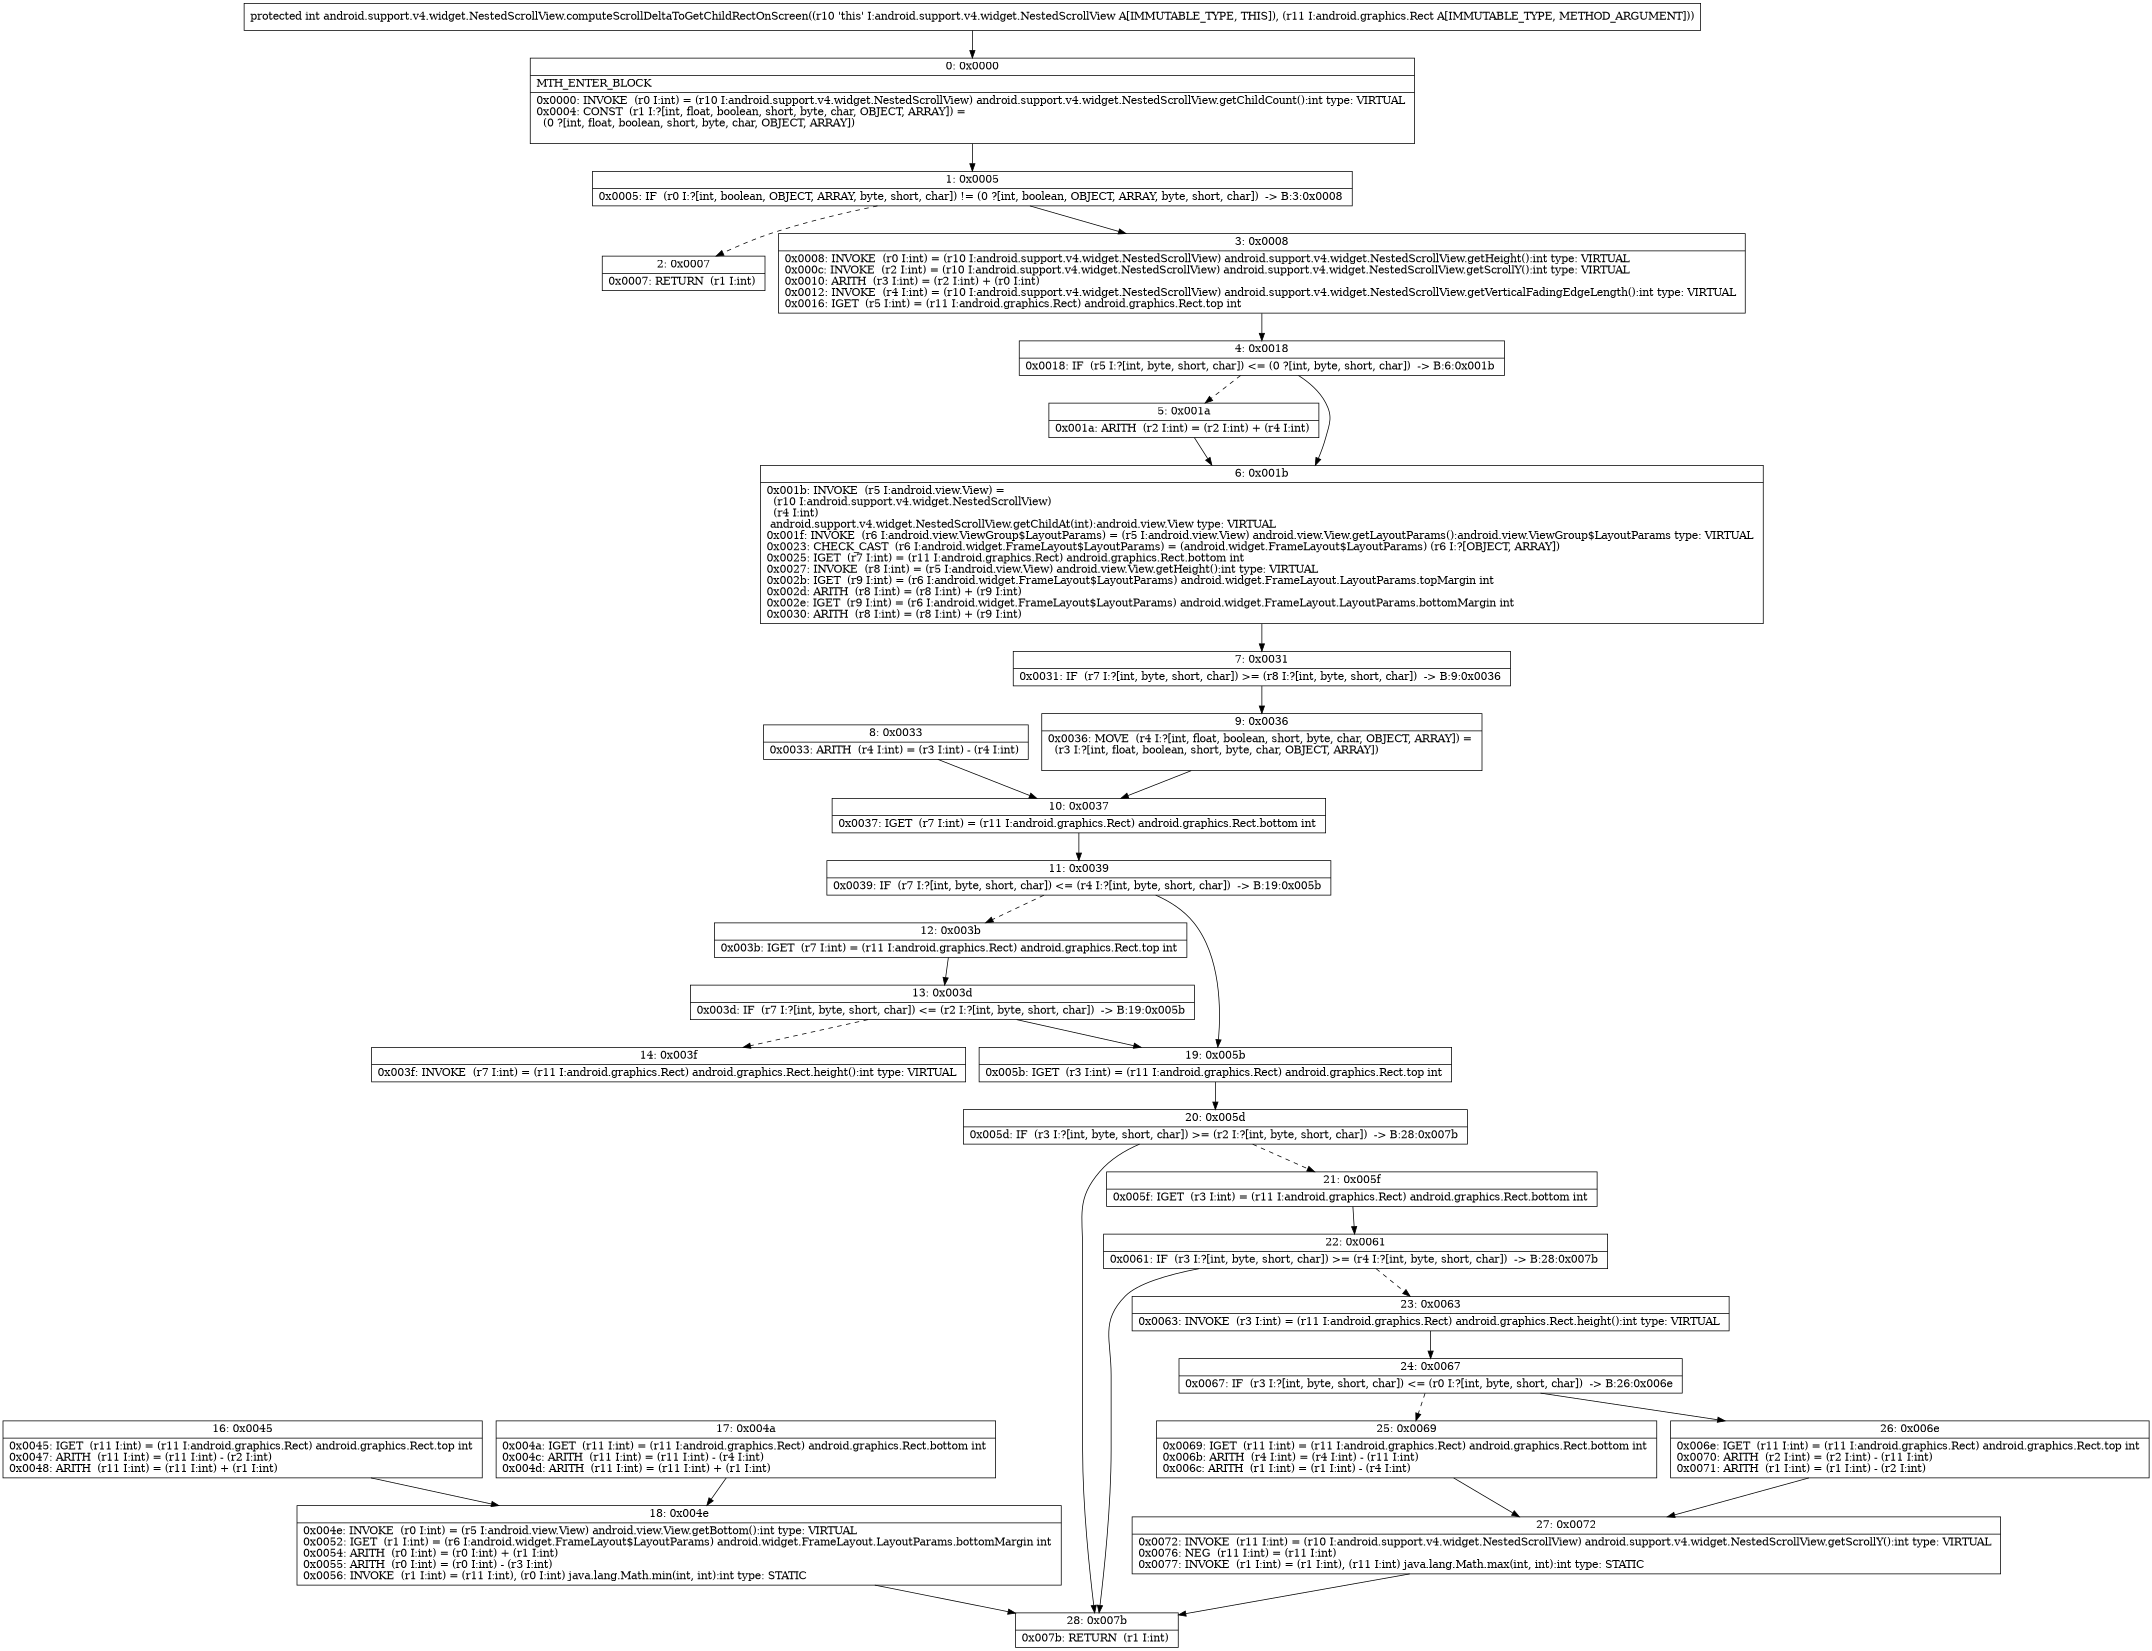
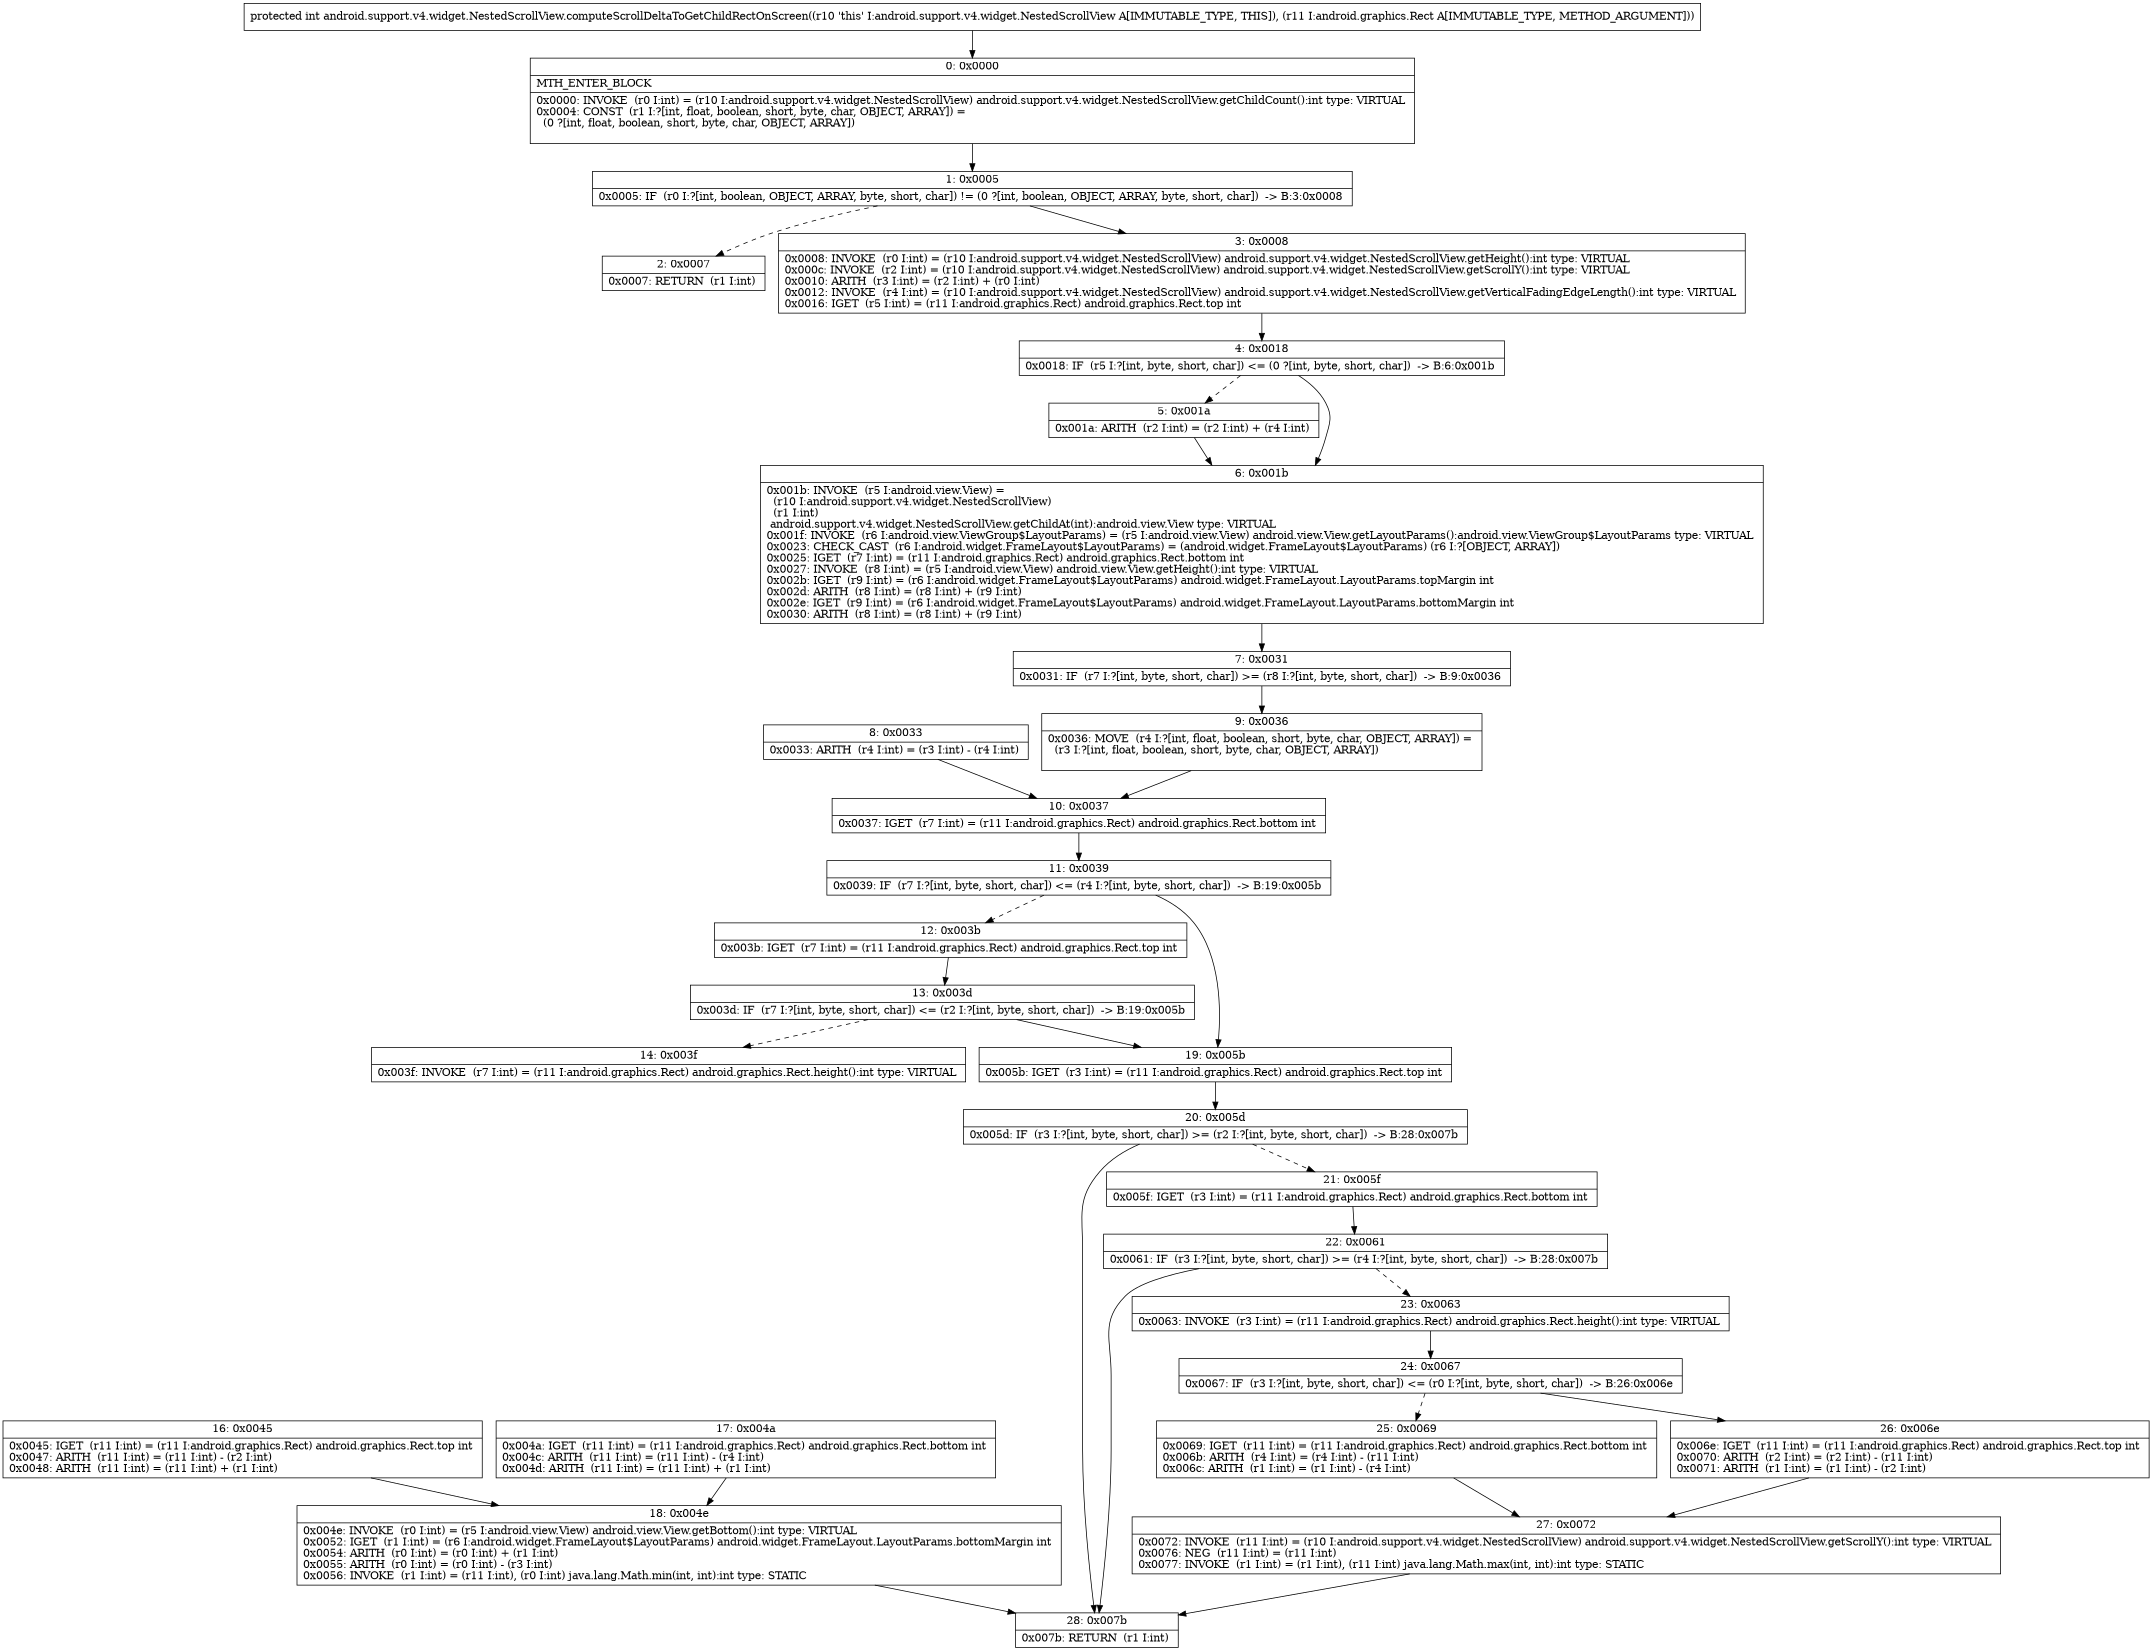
  digraph {
    node [shape=record]
    n1 [label="{0\:\ 0x0000|MTH_ENTER_BLOCK\l|0x0000: INVOKE  (r0 I:int) = (r10 I:android.support.v4.widget.NestedScrollView) android.support.v4.widget.NestedScrollView.getChildCount():int type: VIRTUAL \l0x0004: CONST  (r1 I:?[int, float, boolean, short, byte, char, OBJECT, ARRAY]) = \l  (0 ?[int, float, boolean, short, byte, char, OBJECT, ARRAY])\l \l}"]
    n2 [label="{1\:\ 0x0005|0x0005: IF  (r0 I:?[int, boolean, OBJECT, ARRAY, byte, short, char]) != (0 ?[int, boolean, OBJECT, ARRAY, byte, short, char])  \-\> B:3:0x0008 \l}"]
    n3 [label="{2\:\ 0x0007|0x0007: RETURN  (r1 I:int) \l}"]
    n4 [label="{3\:\ 0x0008|0x0008: INVOKE  (r0 I:int) = (r10 I:android.support.v4.widget.NestedScrollView) android.support.v4.widget.NestedScrollView.getHeight():int type: VIRTUAL \l0x000c: INVOKE  (r2 I:int) = (r10 I:android.support.v4.widget.NestedScrollView) android.support.v4.widget.NestedScrollView.getScrollY():int type: VIRTUAL \l0x0010: ARITH  (r3 I:int) = (r2 I:int) + (r0 I:int) \l0x0012: INVOKE  (r4 I:int) = (r10 I:android.support.v4.widget.NestedScrollView) android.support.v4.widget.NestedScrollView.getVerticalFadingEdgeLength():int type: VIRTUAL \l0x0016: IGET  (r5 I:int) = (r11 I:android.graphics.Rect) android.graphics.Rect.top int \l}"]
    n5 [label="{4\:\ 0x0018|0x0018: IF  (r5 I:?[int, byte, short, char]) \<= (0 ?[int, byte, short, char])  \-\> B:6:0x001b \l}"]
    n6 [label="{5\:\ 0x001a|0x001a: ARITH  (r2 I:int) = (r2 I:int) + (r4 I:int) \l}"]
-   n7 [label="{6\:\ 0x001b|0x001b: INVOKE  (r5 I:android.view.View) = \l  (r10 I:android.support.v4.widget.NestedScrollView)\l  (r4 I:int)\l android.support.v4.widget.NestedScrollView.getChildAt(int):android.view.View type: VIRTUAL \l0x001f: INVOKE  (r6 I:android.view.ViewGroup$LayoutParams) = (r5 I:android.view.View) android.view.View.getLayoutParams():android.view.ViewGroup$LayoutParams type: VIRTUAL \l0x0023: CHECK_CAST  (r6 I:android.widget.FrameLayout$LayoutParams) = (android.widget.FrameLayout$LayoutParams) (r6 I:?[OBJECT, ARRAY]) \l0x0025: IGET  (r7 I:int) = (r11 I:android.graphics.Rect) android.graphics.Rect.bottom int \l0x0027: INVOKE  (r8 I:int) = (r5 I:android.view.View) android.view.View.getHeight():int type: VIRTUAL \l0x002b: IGET  (r9 I:int) = (r6 I:android.widget.FrameLayout$LayoutParams) android.widget.FrameLayout.LayoutParams.topMargin int \l0x002d: ARITH  (r8 I:int) = (r8 I:int) + (r9 I:int) \l0x002e: IGET  (r9 I:int) = (r6 I:android.widget.FrameLayout$LayoutParams) android.widget.FrameLayout.LayoutParams.bottomMargin int \l0x0030: ARITH  (r8 I:int) = (r8 I:int) + (r9 I:int) \l}"]
+   n7 [label="{6\:\ 0x001b|0x001b: INVOKE  (r5 I:android.view.View) = \l  (r10 I:android.support.v4.widget.NestedScrollView)\l  (r1 I:int)\l android.support.v4.widget.NestedScrollView.getChildAt(int):android.view.View type: VIRTUAL \l0x001f: INVOKE  (r6 I:android.view.ViewGroup$LayoutParams) = (r5 I:android.view.View) android.view.View.getLayoutParams():android.view.ViewGroup$LayoutParams type: VIRTUAL \l0x0023: CHECK_CAST  (r6 I:android.widget.FrameLayout$LayoutParams) = (android.widget.FrameLayout$LayoutParams) (r6 I:?[OBJECT, ARRAY]) \l0x0025: IGET  (r7 I:int) = (r11 I:android.graphics.Rect) android.graphics.Rect.bottom int \l0x0027: INVOKE  (r8 I:int) = (r5 I:android.view.View) android.view.View.getHeight():int type: VIRTUAL \l0x002b: IGET  (r9 I:int) = (r6 I:android.widget.FrameLayout$LayoutParams) android.widget.FrameLayout.LayoutParams.topMargin int \l0x002d: ARITH  (r8 I:int) = (r8 I:int) + (r9 I:int) \l0x002e: IGET  (r9 I:int) = (r6 I:android.widget.FrameLayout$LayoutParams) android.widget.FrameLayout.LayoutParams.bottomMargin int \l0x0030: ARITH  (r8 I:int) = (r8 I:int) + (r9 I:int) \l}"]
    n8 [label="{7\:\ 0x0031|0x0031: IF  (r7 I:?[int, byte, short, char]) \>= (r8 I:?[int, byte, short, char])  \-\> B:9:0x0036 \l}"]
    n9 [label="{9\:\ 0x0036|0x0036: MOVE  (r4 I:?[int, float, boolean, short, byte, char, OBJECT, ARRAY]) = \l  (r3 I:?[int, float, boolean, short, byte, char, OBJECT, ARRAY])\l \l}"]
    n10 [label="{8\:\ 0x0033|0x0033: ARITH  (r4 I:int) = (r3 I:int) \- (r4 I:int) \l}"]
    n11 [label="{10\:\ 0x0037|0x0037: IGET  (r7 I:int) = (r11 I:android.graphics.Rect) android.graphics.Rect.bottom int \l}"]
    n12 [label="{11\:\ 0x0039|0x0039: IF  (r7 I:?[int, byte, short, char]) \<= (r4 I:?[int, byte, short, char])  \-\> B:19:0x005b \l}"]
    n13 [label="{12\:\ 0x003b|0x003b: IGET  (r7 I:int) = (r11 I:android.graphics.Rect) android.graphics.Rect.top int \l}"]
    n14 [label="{19\:\ 0x005b|0x005b: IGET  (r3 I:int) = (r11 I:android.graphics.Rect) android.graphics.Rect.top int \l}"]
    n15 [label="{13\:\ 0x003d|0x003d: IF  (r7 I:?[int, byte, short, char]) \<= (r2 I:?[int, byte, short, char])  \-\> B:19:0x005b \l}"]
    n16 [label="{20\:\ 0x005d|0x005d: IF  (r3 I:?[int, byte, short, char]) \>= (r2 I:?[int, byte, short, char])  \-\> B:28:0x007b \l}"]
    n17 [label="{14\:\ 0x003f|0x003f: INVOKE  (r7 I:int) = (r11 I:android.graphics.Rect) android.graphics.Rect.height():int type: VIRTUAL \l}"]
    n18 [label="{16\:\ 0x0045|0x0045: IGET  (r11 I:int) = (r11 I:android.graphics.Rect) android.graphics.Rect.top int \l0x0047: ARITH  (r11 I:int) = (r11 I:int) \- (r2 I:int) \l0x0048: ARITH  (r11 I:int) = (r11 I:int) + (r1 I:int) \l}"]
    n19 [label="{18\:\ 0x004e|0x004e: INVOKE  (r0 I:int) = (r5 I:android.view.View) android.view.View.getBottom():int type: VIRTUAL \l0x0052: IGET  (r1 I:int) = (r6 I:android.widget.FrameLayout$LayoutParams) android.widget.FrameLayout.LayoutParams.bottomMargin int \l0x0054: ARITH  (r0 I:int) = (r0 I:int) + (r1 I:int) \l0x0055: ARITH  (r0 I:int) = (r0 I:int) \- (r3 I:int) \l0x0056: INVOKE  (r1 I:int) = (r11 I:int), (r0 I:int) java.lang.Math.min(int, int):int type: STATIC \l}"]
    n20 [label="{17\:\ 0x004a|0x004a: IGET  (r11 I:int) = (r11 I:android.graphics.Rect) android.graphics.Rect.bottom int \l0x004c: ARITH  (r11 I:int) = (r11 I:int) \- (r4 I:int) \l0x004d: ARITH  (r11 I:int) = (r11 I:int) + (r1 I:int) \l}"]
    n21 [label="{28\:\ 0x007b|0x007b: RETURN  (r1 I:int) \l}"]
    n22 [label="{21\:\ 0x005f|0x005f: IGET  (r3 I:int) = (r11 I:android.graphics.Rect) android.graphics.Rect.bottom int \l}"]
    n23 [label="{22\:\ 0x0061|0x0061: IF  (r3 I:?[int, byte, short, char]) \>= (r4 I:?[int, byte, short, char])  \-\> B:28:0x007b \l}"]
    n24 [label="{23\:\ 0x0063|0x0063: INVOKE  (r3 I:int) = (r11 I:android.graphics.Rect) android.graphics.Rect.height():int type: VIRTUAL \l}"]
    n25 [label="{24\:\ 0x0067|0x0067: IF  (r3 I:?[int, byte, short, char]) \<= (r0 I:?[int, byte, short, char])  \-\> B:26:0x006e \l}"]
    n26 [label="{25\:\ 0x0069|0x0069: IGET  (r11 I:int) = (r11 I:android.graphics.Rect) android.graphics.Rect.bottom int \l0x006b: ARITH  (r4 I:int) = (r4 I:int) \- (r11 I:int) \l0x006c: ARITH  (r1 I:int) = (r1 I:int) \- (r4 I:int) \l}"]
    n27 [label="{26\:\ 0x006e|0x006e: IGET  (r11 I:int) = (r11 I:android.graphics.Rect) android.graphics.Rect.top int \l0x0070: ARITH  (r2 I:int) = (r2 I:int) \- (r11 I:int) \l0x0071: ARITH  (r1 I:int) = (r1 I:int) \- (r2 I:int) \l}"]
    n28 [label="{27\:\ 0x0072|0x0072: INVOKE  (r11 I:int) = (r10 I:android.support.v4.widget.NestedScrollView) android.support.v4.widget.NestedScrollView.getScrollY():int type: VIRTUAL \l0x0076: NEG  (r11 I:int) = (r11 I:int) \l0x0077: INVOKE  (r1 I:int) = (r1 I:int), (r11 I:int) java.lang.Math.max(int, int):int type: STATIC \l}"]
    n29 [label="{protected int android.support.v4.widget.NestedScrollView.computeScrollDeltaToGetChildRectOnScreen((r10 'this' I:android.support.v4.widget.NestedScrollView A[IMMUTABLE_TYPE, THIS]), (r11 I:android.graphics.Rect A[IMMUTABLE_TYPE, METHOD_ARGUMENT])) }"]
    n1 -> n2
    n2 -> n3 [style=dashed]
    n2 -> n4
    n4 -> n5
    n5 -> n6 [style=dashed]
    n5 -> n7
    n6 -> n7
    n7 -> n8
    n8 -> n9
    n9 -> n11
    n10 -> n11
    n11 -> n12
    n12 -> n13 [style=dashed]
    n12 -> n14
    n13 -> n15
    n14 -> n16
    n15 -> n14
    n15 -> n17 [style=dashed]
    n16 -> n21
    n16 -> n22 [style=dashed]
    n18 -> n19
    n19 -> n21
    n20 -> n19
    n22 -> n23
    n23 -> n21
    n23 -> n24 [style=dashed]
    n24 -> n25
    n25 -> n26 [style=dashed]
    n25 -> n27
    n26 -> n28
    n27 -> n28
    n28 -> n21
    n29 -> n1
  }
